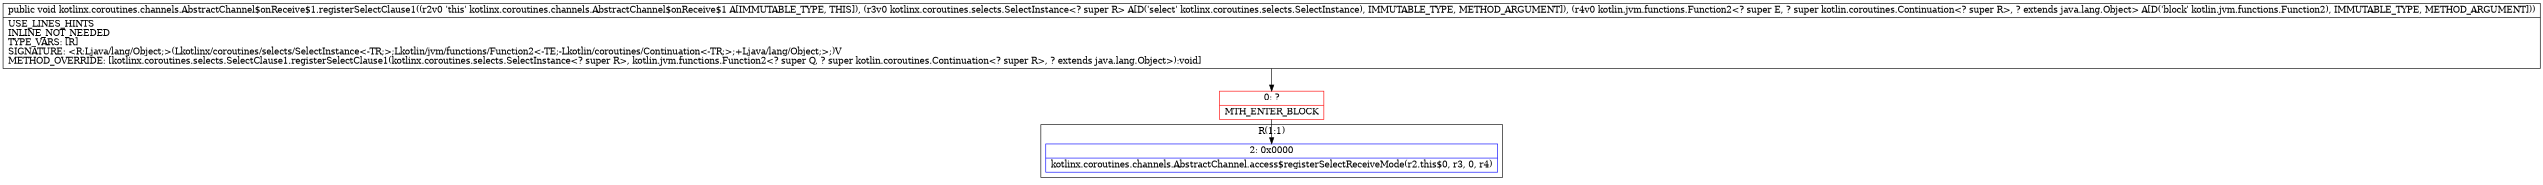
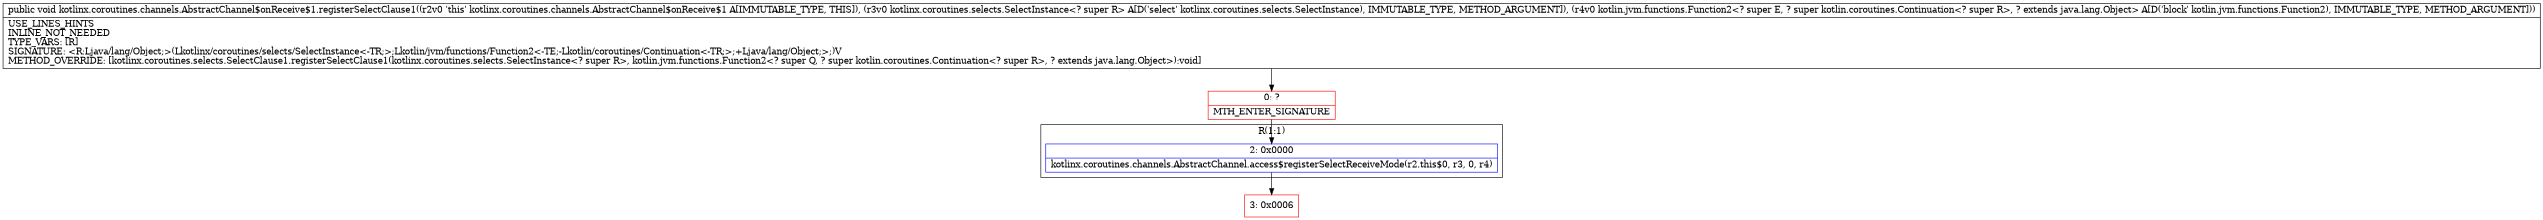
  digraph {
    node [color=red shape=record]
    n1 [color=blue label="{2\:\ 0x0000|kotlinx.coroutines.channels.AbstractChannel.access$registerSelectReceiveMode(r2.this$0, r3, 0, r4)\l}"]
-   n3 [label="{0\:\ ?|MTH_ENTER_BLOCK\l}"]
+   n2 [label="{3\:\ 0x0006}"]
+   n3 [label="{0\:\ ?|MTH_ENTER_SIGNATURE\l}"]
    n4 [label="{public void kotlinx.coroutines.channels.AbstractChannel$onReceive$1.registerSelectClause1((r2v0 'this' kotlinx.coroutines.channels.AbstractChannel$onReceive$1 A[IMMUTABLE_TYPE, THIS]), (r3v0 kotlinx.coroutines.selects.SelectInstance\<? super R\> A[D('select' kotlinx.coroutines.selects.SelectInstance), IMMUTABLE_TYPE, METHOD_ARGUMENT]), (r4v0 kotlin.jvm.functions.Function2\<? super E, ? super kotlin.coroutines.Continuation\<? super R\>, ? extends java.lang.Object\> A[D('block' kotlin.jvm.functions.Function2), IMMUTABLE_TYPE, METHOD_ARGUMENT]))  | USE_LINES_HINTS\lINLINE_NOT_NEEDED\lTYPE_VARS: [R]\lSIGNATURE: \<R:Ljava\/lang\/Object;\>(Lkotlinx\/coroutines\/selects\/SelectInstance\<\-TR;\>;Lkotlin\/jvm\/functions\/Function2\<\-TE;\-Lkotlin\/coroutines\/Continuation\<\-TR;\>;+Ljava\/lang\/Object;\>;)V\lMETHOD_OVERRIDE: [kotlinx.coroutines.selects.SelectClause1.registerSelectClause1(kotlinx.coroutines.selects.SelectInstance\<? super R\>, kotlin.jvm.functions.Function2\<? super Q, ? super kotlin.coroutines.Continuation\<? super R\>, ? extends java.lang.Object\>):void]\l}" color=""]
    subgraph cluster_1 {
      label="R(1:1)"
      n1
    }
+   n1 -> n2
    n3 -> n1
    n4 -> n3
  }
